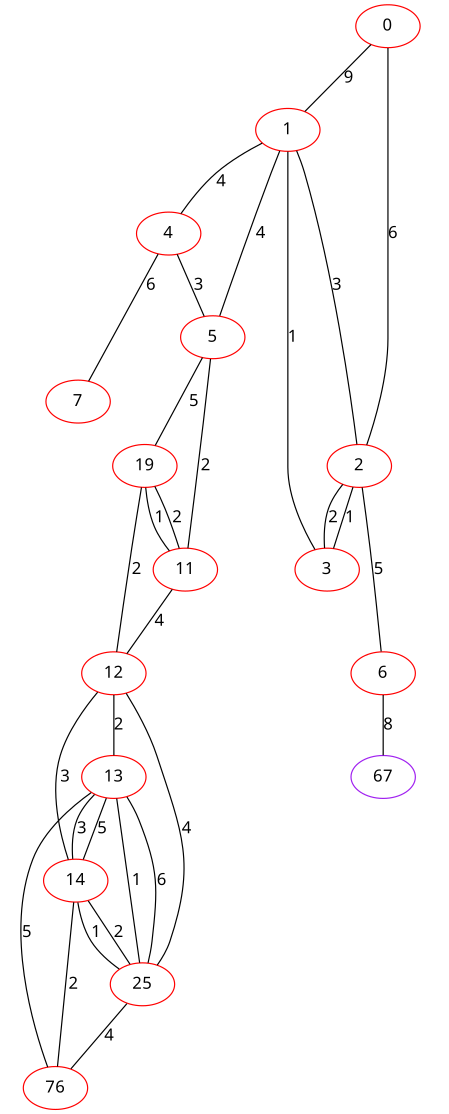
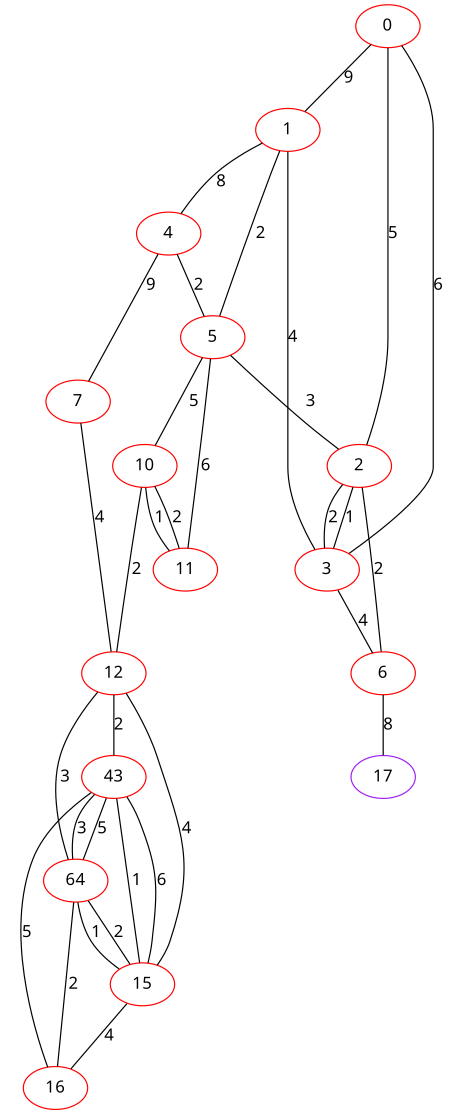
  graph {
    fontname="Noto Sans"
    node [color=red fontname="Noto Sans" weight=1]
    edge [fontname="Noto Sans"]
    0
    1
    2
    3
    4
    5
    6
    7
-   10 [label=19]
+   10
    11
-   17 [color=purple weight=4 label=67]
+   17 [color=purple weight=4]
    12
-   13
-   14
-   15 [label=25]
-   16 [label=76]
+   13 [label=43]
+   14 [label=64]
+   15
+   16
    0 -- 1 [label=9]
-   0 -- 2 [label=6]
-   1 -- 2 [label=3]
-   1 -- 3 [label=1]
-   1 -- 4 [label=4]
-   1 -- 5 [label=4]
+   0 -- 2 [label=5]
+   0 -- 3 [label=6]
+   5 -- 2 [label=3]
+   1 -- 3 [label=4]
+   1 -- 4 [label=8]
+   1 -- 5 [label=2]
    2 -- 3 [label=2]
    2 -- 3 [label=1]
-   2 -- 6 [label=5]
-   4 -- 5 [label=3]
-   4 -- 7 [label=6]
+   2 -- 6 [label=2]
+   3 -- 6 [label=4]
+   4 -- 5 [label=2]
+   4 -- 7 [label=9]
    5 -- 10 [label=5]
-   5 -- 11 [label=2]
+   5 -- 11 [label=6]
    6 -- 17 [label=8]
    10 -- 11 [label=2]
    10 -- 11 [label=1]
    10 -- 12 [label=2]
-   11 -- 12 [label=4]
+   7 -- 12 [label=4]
    12 -- 13 [label=2]
    12 -- 14 [label=3]
    12 -- 15 [label=4]
    13 -- 14 [label=3]
    13 -- 14 [label=5]
    13 -- 15 [label=1]
    13 -- 15 [label=6]
    13 -- 16 [label=5]
    14 -- 15 [label=2]
    14 -- 15 [label=1]
    14 -- 16 [label=2]
    15 -- 16 [label=4]
  }
